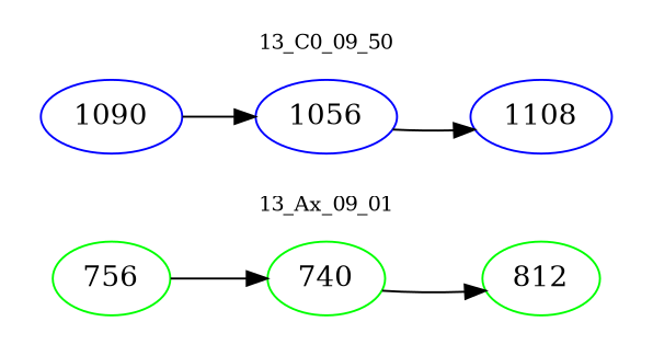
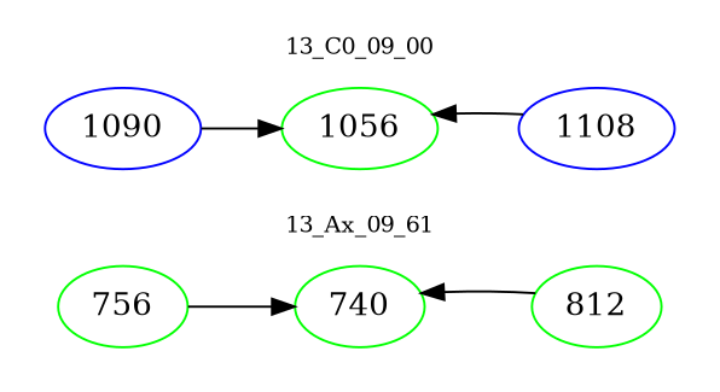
  digraph {
    rankdir=LR
    node [color=green]
    edge [color=black]
    n1 [label=756]
    n2 [label=740]
    n3 [label=812]
    n4 [color=blue label=1090]
-   n5 [color=blue label=1056]
+   n5 [label=1056]
    n6 [color=blue label=1108]
    subgraph cluster_1 {
      color=white
      fontsize=10
-     label="13_Ax_09_01"
+     label="13_Ax_09_61"
      n1
      n2
      n3
    }
    subgraph cluster_2 {
      color=white
      fontsize=10
-     label="13_C0_09_50"
+     label="13_C0_09_00"
      n4
      n5
      n6
    }
    n1 -> n2
-   n2 -> n3
+   n3 -> n2
    n4 -> n5
-   n5 -> n6
+   n6 -> n5
  }
